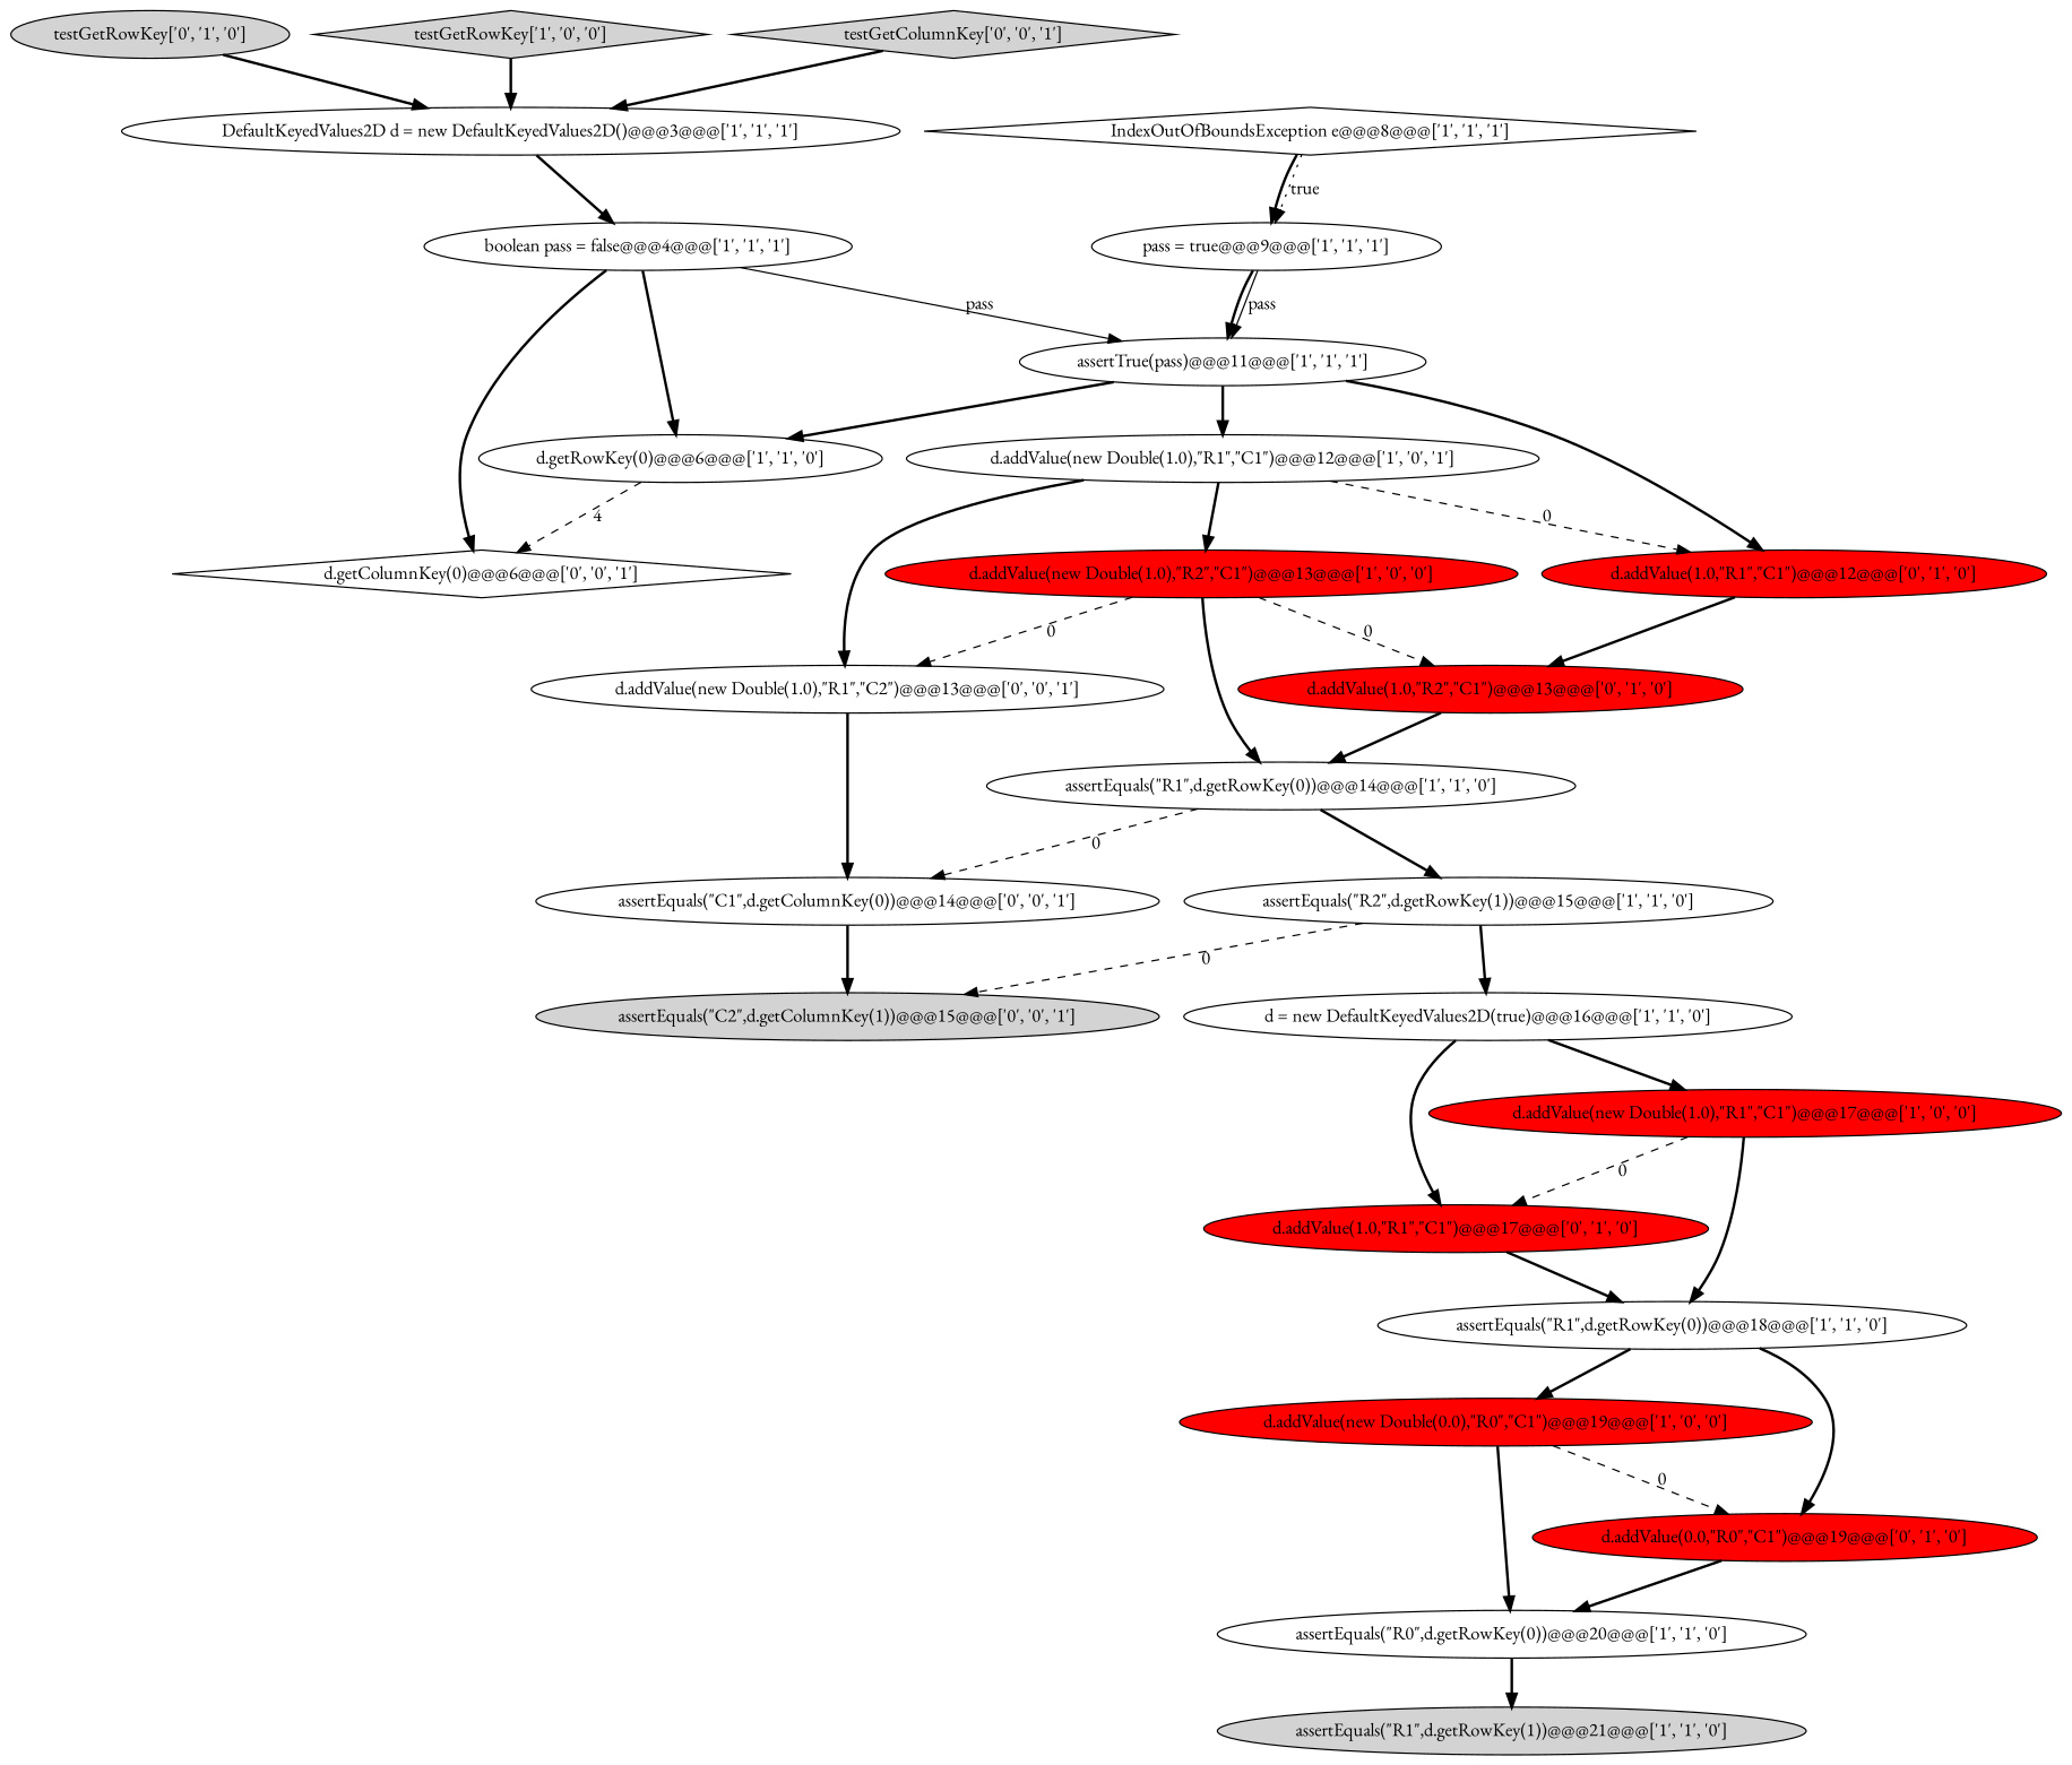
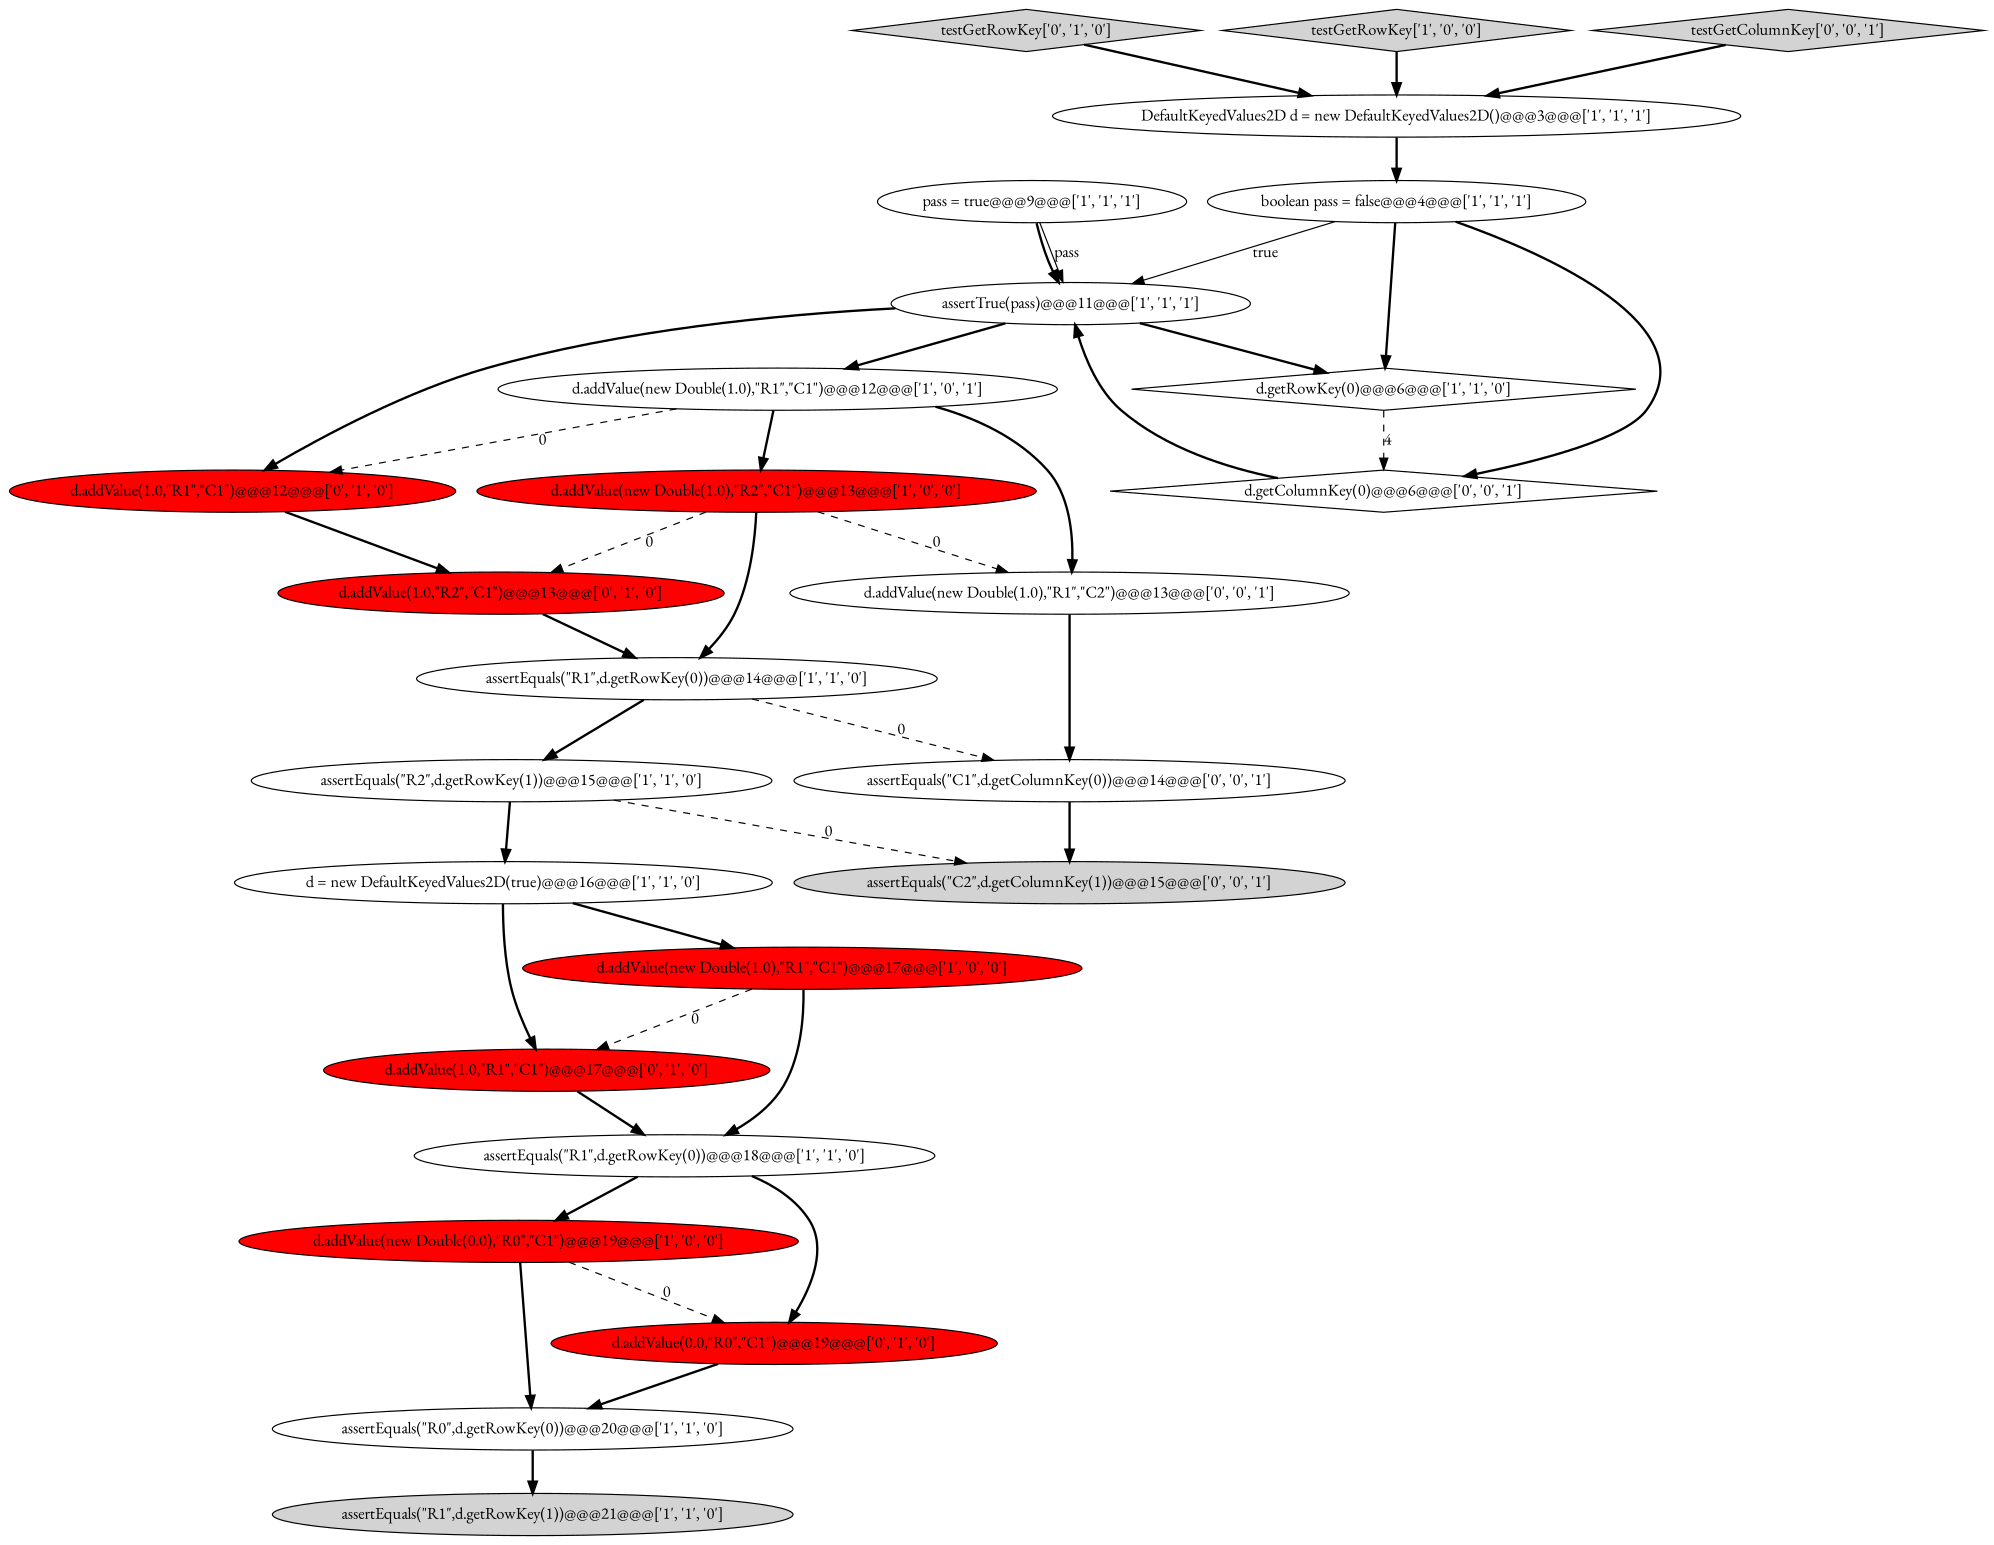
  digraph {
    fontname="EB Garamond"
    node [fillcolor=white fontname="EB Garamond" shape=ellipse style=filled]
    edge [fontname="EB Garamond" style=bold]
    n1 [fillcolor=red label="d.addValue(new Double(0.0),\"R0\",\"C1\")@@@19@@@['1', '0', '0']"]
    n2 [fillcolor=red label="d.addValue(0.0,\"R0\",\"C1\")@@@19@@@['0', '1', '0']"]
    n3 [label="assertEquals(\"R0\",d.getRowKey(0))@@@20@@@['1', '1', '0']"]
    n4 [fillcolor=lightgray label="assertEquals(\"R1\",d.getRowKey(1))@@@21@@@['1', '1', '0']"]
    n5 [label="d = new DefaultKeyedValues2D(true)@@@16@@@['1', '1', '0']"]
    n6 [fillcolor=red label="d.addValue(1.0,\"R1\",\"C1\")@@@17@@@['0', '1', '0']"]
    n7 [fillcolor=red label="d.addValue(new Double(1.0),\"R1\",\"C1\")@@@17@@@['1', '0', '0']"]
    n8 [label="assertEquals(\"R1\",d.getRowKey(0))@@@18@@@['1', '1', '0']"]
    n9 [fillcolor=red label="d.addValue(1.0,\"R2\",\"C1\")@@@13@@@['0', '1', '0']"]
    n10 [label="assertEquals(\"R1\",d.getRowKey(0))@@@14@@@['1', '1', '0']"]
    n11 [label="assertEquals(\"C1\",d.getColumnKey(0))@@@14@@@['0', '0', '1']"]
    n12 [label="assertEquals(\"R2\",d.getRowKey(1))@@@15@@@['1', '1', '0']"]
    n13 [label="d.getColumnKey(0)@@@6@@@['0', '0', '1']" shape=diamond]
    n14 [label="assertTrue(pass)@@@11@@@['1', '1', '1']"]
-   n15 [label="d.getRowKey(0)@@@6@@@['1', '1', '0']"]
+   n15 [label="d.getRowKey(0)@@@6@@@['1', '1', '0']" shape=diamond]
    n16 [label="d.addValue(new Double(1.0),\"R1\",\"C1\")@@@12@@@['1', '0', '1']"]
    n17 [fillcolor=red label="d.addValue(1.0,\"R1\",\"C1\")@@@12@@@['0', '1', '0']"]
    n18 [fillcolor=red label="d.addValue(new Double(1.0),\"R2\",\"C1\")@@@13@@@['1', '0', '0']"]
    n19 [label="d.addValue(new Double(1.0),\"R1\",\"C2\")@@@13@@@['0', '0', '1']"]
    n20 [label="boolean pass = false@@@4@@@['1', '1', '1']"]
    n21 [fillcolor=lightgray label="assertEquals(\"C2\",d.getColumnKey(1))@@@15@@@['0', '0', '1']"]
-   n22 [label="IndexOutOfBoundsException e@@@8@@@['1', '1', '1']" shape=diamond]
    n23 [label="pass = true@@@9@@@['1', '1', '1']"]
-   n24 [fillcolor=lightgray label="testGetRowKey['0', '1', '0']"]
+   n24 [fillcolor=lightgray label="testGetRowKey['0', '1', '0']" shape=diamond]
    n25 [label="DefaultKeyedValues2D d = new DefaultKeyedValues2D()@@@3@@@['1', '1', '1']"]
    n26 [fillcolor=lightgray label="testGetRowKey['1', '0', '0']" shape=diamond]
    n27 [fillcolor=lightgray label="testGetColumnKey['0', '0', '1']" shape=diamond]
    n1 -> n2 [label=0 style=dashed]
    n1 -> n3
    n2 -> n3
    n3 -> n4
    n5 -> n6
    n5 -> n7
    n6 -> n8
    n7 -> n6 [label=0 style=dashed]
    n7 -> n8
    n8 -> n1
    n8 -> n2
    n9 -> n10
    n10 -> n11 [label=0 style=dashed]
    n10 -> n12
    n11 -> n21
    n12 -> n5
    n12 -> n21 [label=0 style=dashed]
+   n13 -> n14
    n14 -> n15
    n14 -> n16
    n14 -> n17
    n15 -> n13 [label=4 style=dashed]
    n16 -> n17 [label=0 style=dashed]
    n16 -> n18
    n16 -> n19
    n17 -> n9
    n18 -> n9 [label=0 style=dashed]
    n18 -> n10
    n18 -> n19 [label=0 style=dashed]
    n19 -> n11
    n20 -> n13
-   n20 -> n14 [label=pass style=solid]
+   n20 -> n14 [label=true style=solid]
    n20 -> n15
-   n22 -> n23
-   n22 -> n23 [label=true style=dotted]
    n23 -> n14
    n23 -> n14 [label=pass style=solid]
    n24 -> n25
    n25 -> n20
    n26 -> n25
    n27 -> n25
  }
